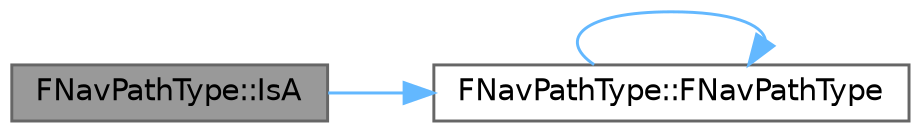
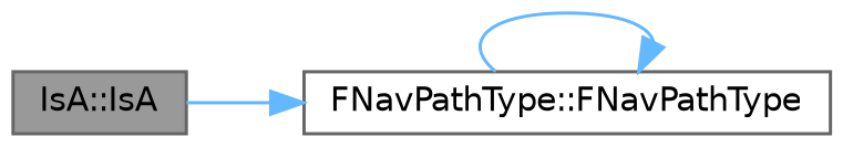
  digraph {
    rankdir=LR
    node [fontname=Helvetica fontsize=10 shape=box style=filled]
    edge [color=steelblue1 fontname=Helvetica fontsize=10 labelfontname=Helvetica labelfontsize=10 style=solid]
-   n1 [color=gray40 fillcolor=grey60 fontcolor=black height=0.2 label="FNavPathType::IsA" width=0.4]
+   n1 [color=gray40 fillcolor=grey60 fontcolor=black height=0.2 label="IsA::IsA" width=0.4]
    n2 [color=grey40 fillcolor=white height=0.2 label="FNavPathType::FNavPathType" width=0.4]
    n1 -> n2
    n2 -> n2
  }
